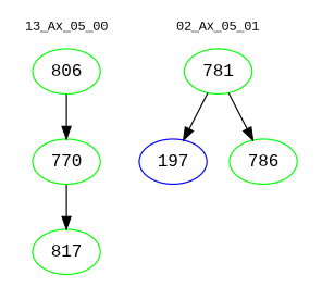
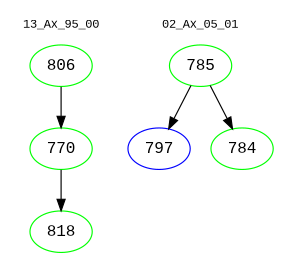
  digraph {
    fontname="Liberation Mono"
    node [color=green fontname="Liberation Mono"]
    edge [color=black fontname="Liberation Mono"]
    n1 [label=770]
-   n2 [label=817]
+   n2 [label=818]
    n3 [label=806]
-   n4 [label=781]
-   n5 [color=blue label=197]
-   n6 [label=786]
+   n4 [label=785]
+   n5 [color=blue label=797]
+   n6 [label=784]
    subgraph cluster_1 {
      color=white
      fontsize=10
-     label="13_Ax_05_00"
+     label="13_Ax_95_00"
      n1
      n2
      n3
    }
    subgraph cluster_2 {
      color=white
      fontsize=10
      label="02_Ax_05_01"
      n4
      n5
      n6
    }
    n1 -> n2
    n3 -> n1
    n4 -> n5
    n4 -> n6
  }
